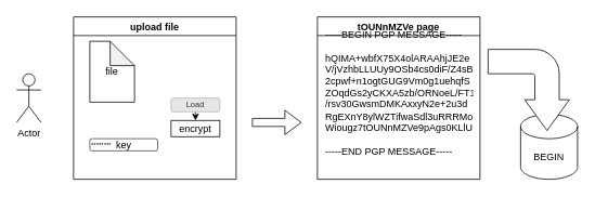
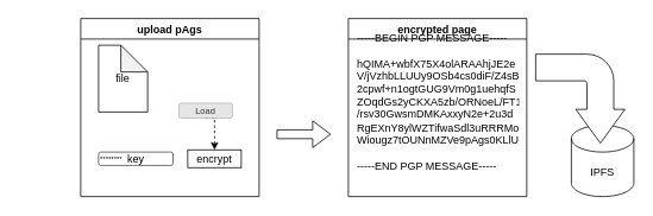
  <mxCell id="0" />
  <mxCell id="1" parent="0" />
- <mxCell id="2" value="Actor" style="shape=umlActor;verticalLabelPosition=bottom;verticalAlign=top;html=1;outlineConnect=0;" vertex="1" parent="1"><mxGeometry x="20" y="90" width="30" height="60" as="geometry" /></mxCell>
- <mxCell id="3" value="upload file" style="swimlane;" vertex="1" parent="1"><mxGeometry x="90" y="20" width="200" height="200" as="geometry" /></mxCell>
+ <mxCell id="3" value="upload pAgs" style="swimlane;" vertex="1" parent="1"><mxGeometry x="90" y="20" width="200" height="200" as="geometry" /></mxCell>
  <mxCell id="4" value="file" style="shape=note;whiteSpace=wrap;html=1;backgroundOutline=1;darkOpacity=0.05;" vertex="1" parent="3"><mxGeometry x="20" y="30" width="55" height="75" as="geometry" /></mxCell>
  <mxCell id="5" style="edgeStyle=orthogonalEdgeStyle;rounded=0;orthogonalLoop=1;jettySize=auto;html=1;exitX=0.5;exitY=1;exitDx=0;exitDy=0;entryX=0.5;entryY=0;entryDx=0;entryDy=0;dashed=1;" edge="1" parent="3" source="6" target="8"><mxGeometry relative="1" as="geometry" /></mxCell>
- <mxCell id="6" value="Load" style="rounded=1;html=1;shadow=0;dashed=0;whiteSpace=wrap;fontSize=10;fillColor=#E6E6E6;align=center;strokeColor=#B3B3B3;fontColor=#333333;" vertex="1" parent="3"><mxGeometry x="120" y="100" width="60" height="16.88" as="geometry" /></mxCell>
+ <mxCell id="6" value="Load" style="rounded=1;html=1;shadow=0;dashed=0;whiteSpace=wrap;fontSize=10;fillColor=#E6E6E6;align=center;strokeColor=#B3B3B3;fontColor=#333333;" vertex="1" parent="3"><mxGeometry x="110" y="95" width="60" height="16.88" as="geometry" /></mxCell>
  <mxCell id="7" value="********" style="strokeWidth=1;html=1;shadow=0;dashed=0;shape=mxgraph.ios.iTextInput;strokeColor=#444444;align=left;buttonText=;fontSize=8" vertex="1" parent="3"><mxGeometry x="20" y="150" width="83.5" height="15" as="geometry" /></mxCell>
- <mxCell id="8" value="encrypt" style="whiteSpace=wrap;html=1;align=center;" vertex="1" parent="3"><mxGeometry x="120" y="127.5" width="60" height="20" as="geometry" /></mxCell>
+ <mxCell id="8" value="encrypt" style="whiteSpace=wrap;html=1;align=center;" vertex="1" parent="3"><mxGeometry x="120" y="147.5" width="60" height="20" as="geometry" /></mxCell>
  <mxCell id="9" value="key" style="text;html=1;strokeColor=none;fillColor=none;align=center;verticalAlign=middle;whiteSpace=wrap;rounded=0;" vertex="1" parent="3"><mxGeometry x="41.75" y="147.5" width="40" height="20" as="geometry" /></mxCell>
- <mxCell id="10" value="tOUNnMZVe page" style="swimlane;" vertex="1" parent="1"><mxGeometry x="390" y="20" width="200" height="200" as="geometry" /></mxCell>
+ <mxCell id="10" value="encrypted page" style="swimlane;" vertex="1" parent="1"><mxGeometry x="390" y="20" width="200" height="200" as="geometry" /></mxCell>
  <mxCell id="11" value="-----BEGIN PGP MESSAGE-----&lt;br&gt;&lt;br&gt;hQIMA+wbfX75X4olARAAhjJE2e&lt;br&gt;V/jVzhbLLUUy9OSb4cs0diF/Z4sB&lt;br&gt;2cpwf+n1ogtGUG9Vm0g1uehqfS&lt;br&gt;&lt;div&gt;ZOqdGs2yCKXA5zb/ORNoeL/FT1&lt;/div&gt;&lt;div&gt;/rsv30GwsmDMKAxxyN2e+2u3d&lt;br&gt;&lt;/div&gt;RgEXnY8ylWZTifwaSdl3uRRRMo&lt;br&gt;&lt;div&gt;Wiougz7tOUNnMZVe9pAgs0KLlU&lt;/div&gt;&lt;div&gt;&lt;br&gt;&lt;/div&gt;-----END PGP MESSAGE-----" style="text;html=1;strokeColor=none;fillColor=none;spacing=5;spacingTop=-20;whiteSpace=wrap;overflow=hidden;rounded=0;" vertex="1" parent="10"><mxGeometry x="5" y="25" width="190" height="150" as="geometry" /></mxCell>
  <mxCell id="12" value="" style="html=1;shadow=0;dashed=0;align=center;verticalAlign=middle;shape=mxgraph.arrows2.arrow;dy=0.67;dx=20;notch=0;" vertex="1" parent="1"><mxGeometry x="310" y="135" width="60" height="30" as="geometry" /></mxCell>
  <mxCell id="13" value="" style="shape=image;html=1;verticalAlign=top;verticalLabelPosition=bottom;labelBackgroundColor=#ffffff;imageAspect=0;aspect=fixed;image=https://cdn4.iconfinder.com/data/icons/basic-ui-2-line/32/key-password-main-keys-privilege-128.png;rotation=50;" vertex="1" parent="1"><mxGeometry x="325" y="80" width="40" height="40" as="geometry" /></mxCell>
- <mxCell id="14" value="BEGIN" style="shape=cylinder3;whiteSpace=wrap;html=1;boundedLbl=1;backgroundOutline=1;size=15;" vertex="1" parent="1"><mxGeometry x="640" y="140" width="70" height="80" as="geometry" /></mxCell>
+ <mxCell id="14" value="IPFS" style="shape=cylinder3;whiteSpace=wrap;html=1;boundedLbl=1;backgroundOutline=1;size=15;" vertex="1" parent="1"><mxGeometry x="640" y="140" width="70" height="80" as="geometry" /></mxCell>
  <mxCell id="15" value="" style="html=1;shadow=0;dashed=0;align=center;verticalAlign=middle;shape=mxgraph.arrows2.bendArrow;dy=15;dx=38;notch=0;arrowHead=55;rounded=1;rotation=90;" vertex="1" parent="1"><mxGeometry x="600" y="60" width="100" height="100" as="geometry" /></mxCell>
